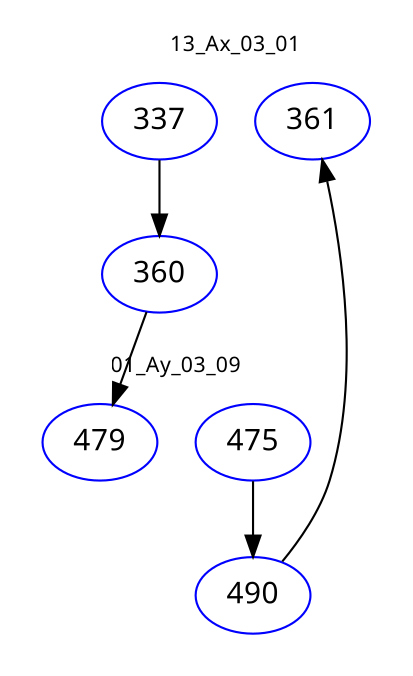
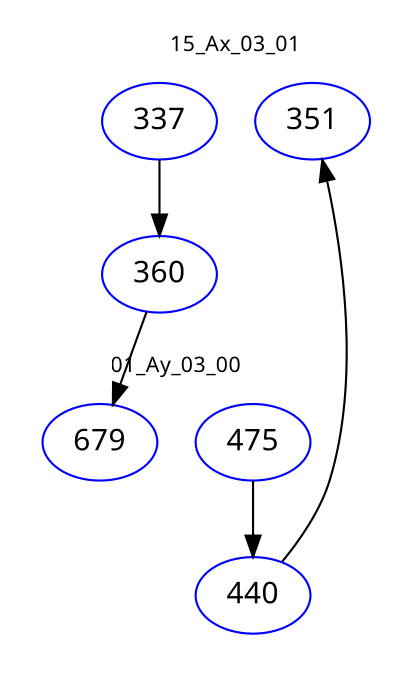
  digraph {
    fontname="Noto Sans"
    node [color=blue fontname="Noto Sans"]
    edge [color=black fontname="Noto Sans"]
    n1 [label=337]
-   n2 [label=361]
+   n2 [label=351]
    n3 [label=360]
    n4 [label=475]
-   n5 [label=490]
-   n6 [label=479]
+   n5 [label=440]
+   n6 [label=679]
    subgraph cluster_1 {
      color=white
      fontsize=10
-     label="13_Ax_03_01"
+     label="15_Ax_03_01"
      n1
      n2
      n3
    }
    subgraph cluster_2 {
      color=white
      fontsize=10
-     label="01_Ay_03_09"
+     label="01_Ay_03_00"
      n4
      n5
      n6
    }
    n1 -> n3
    n3 -> n6
    n4 -> n5
    n5 -> n2
  }
